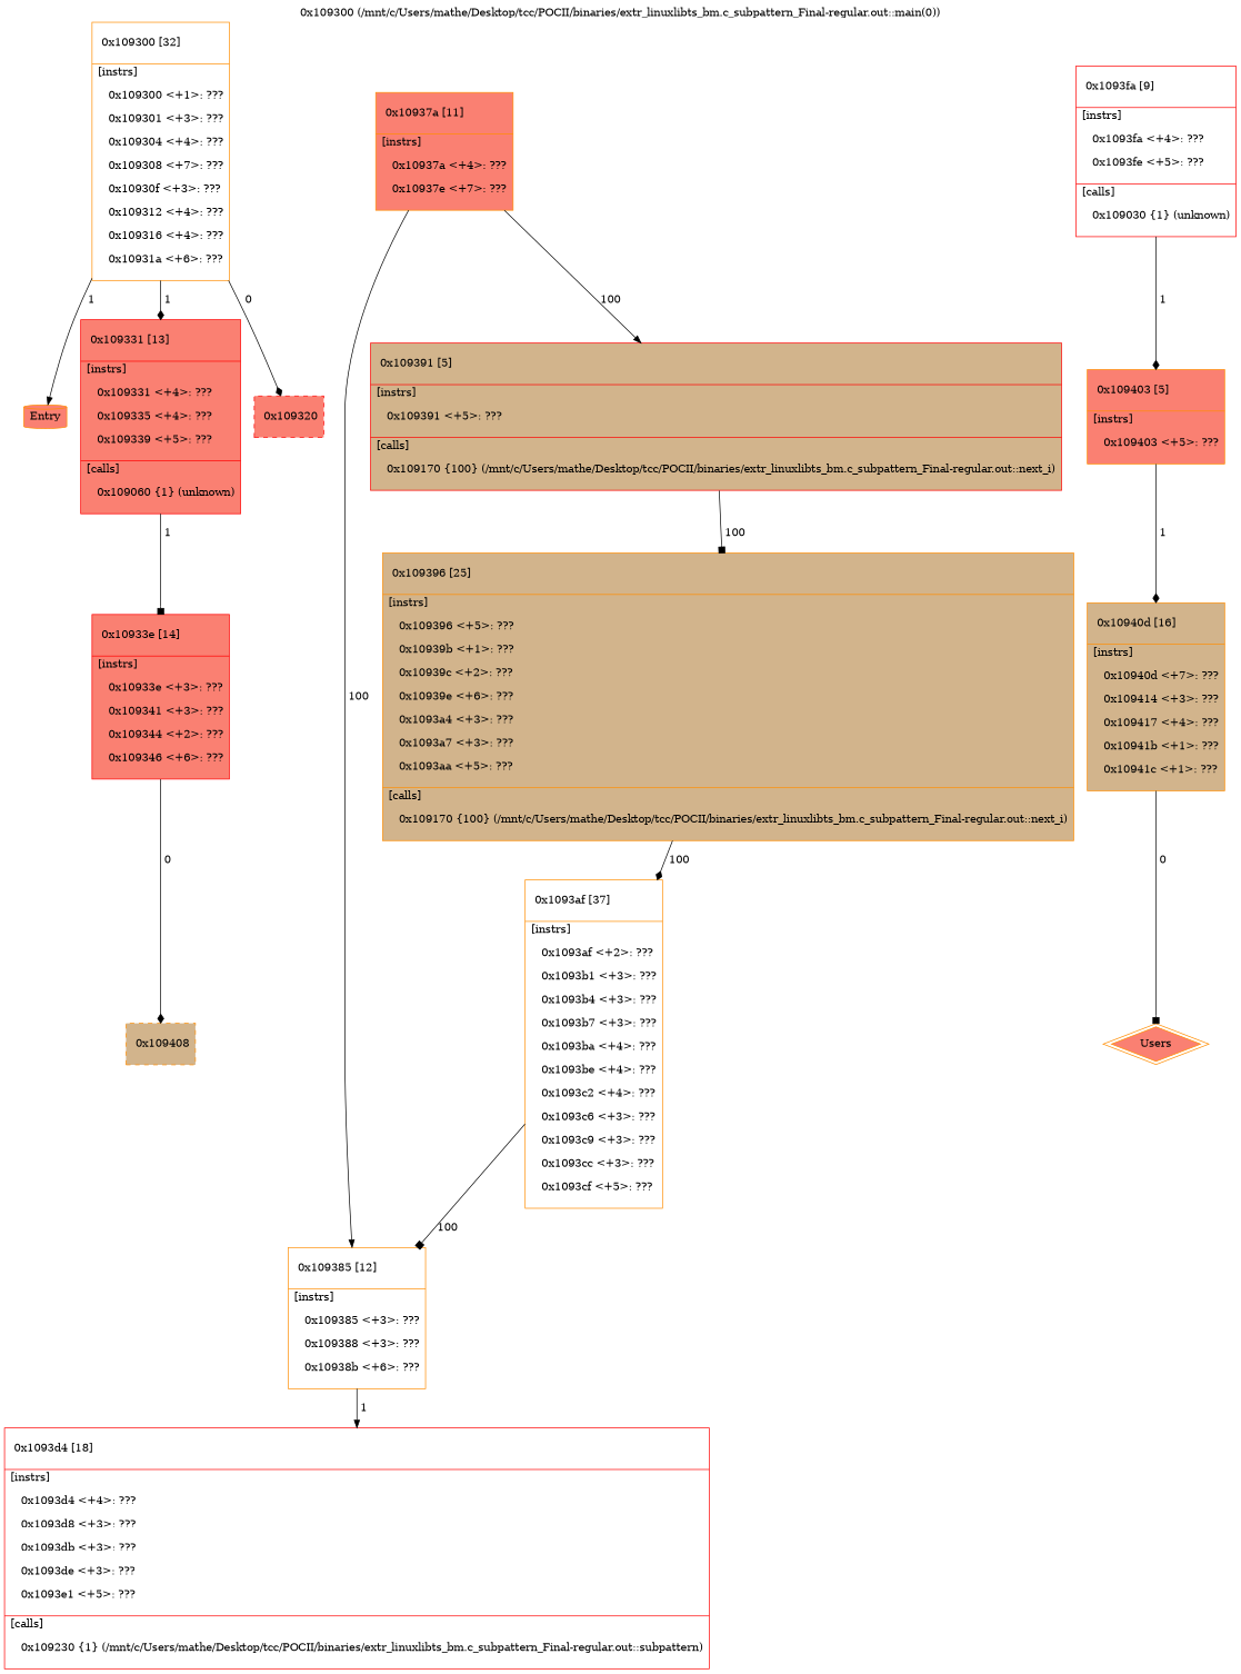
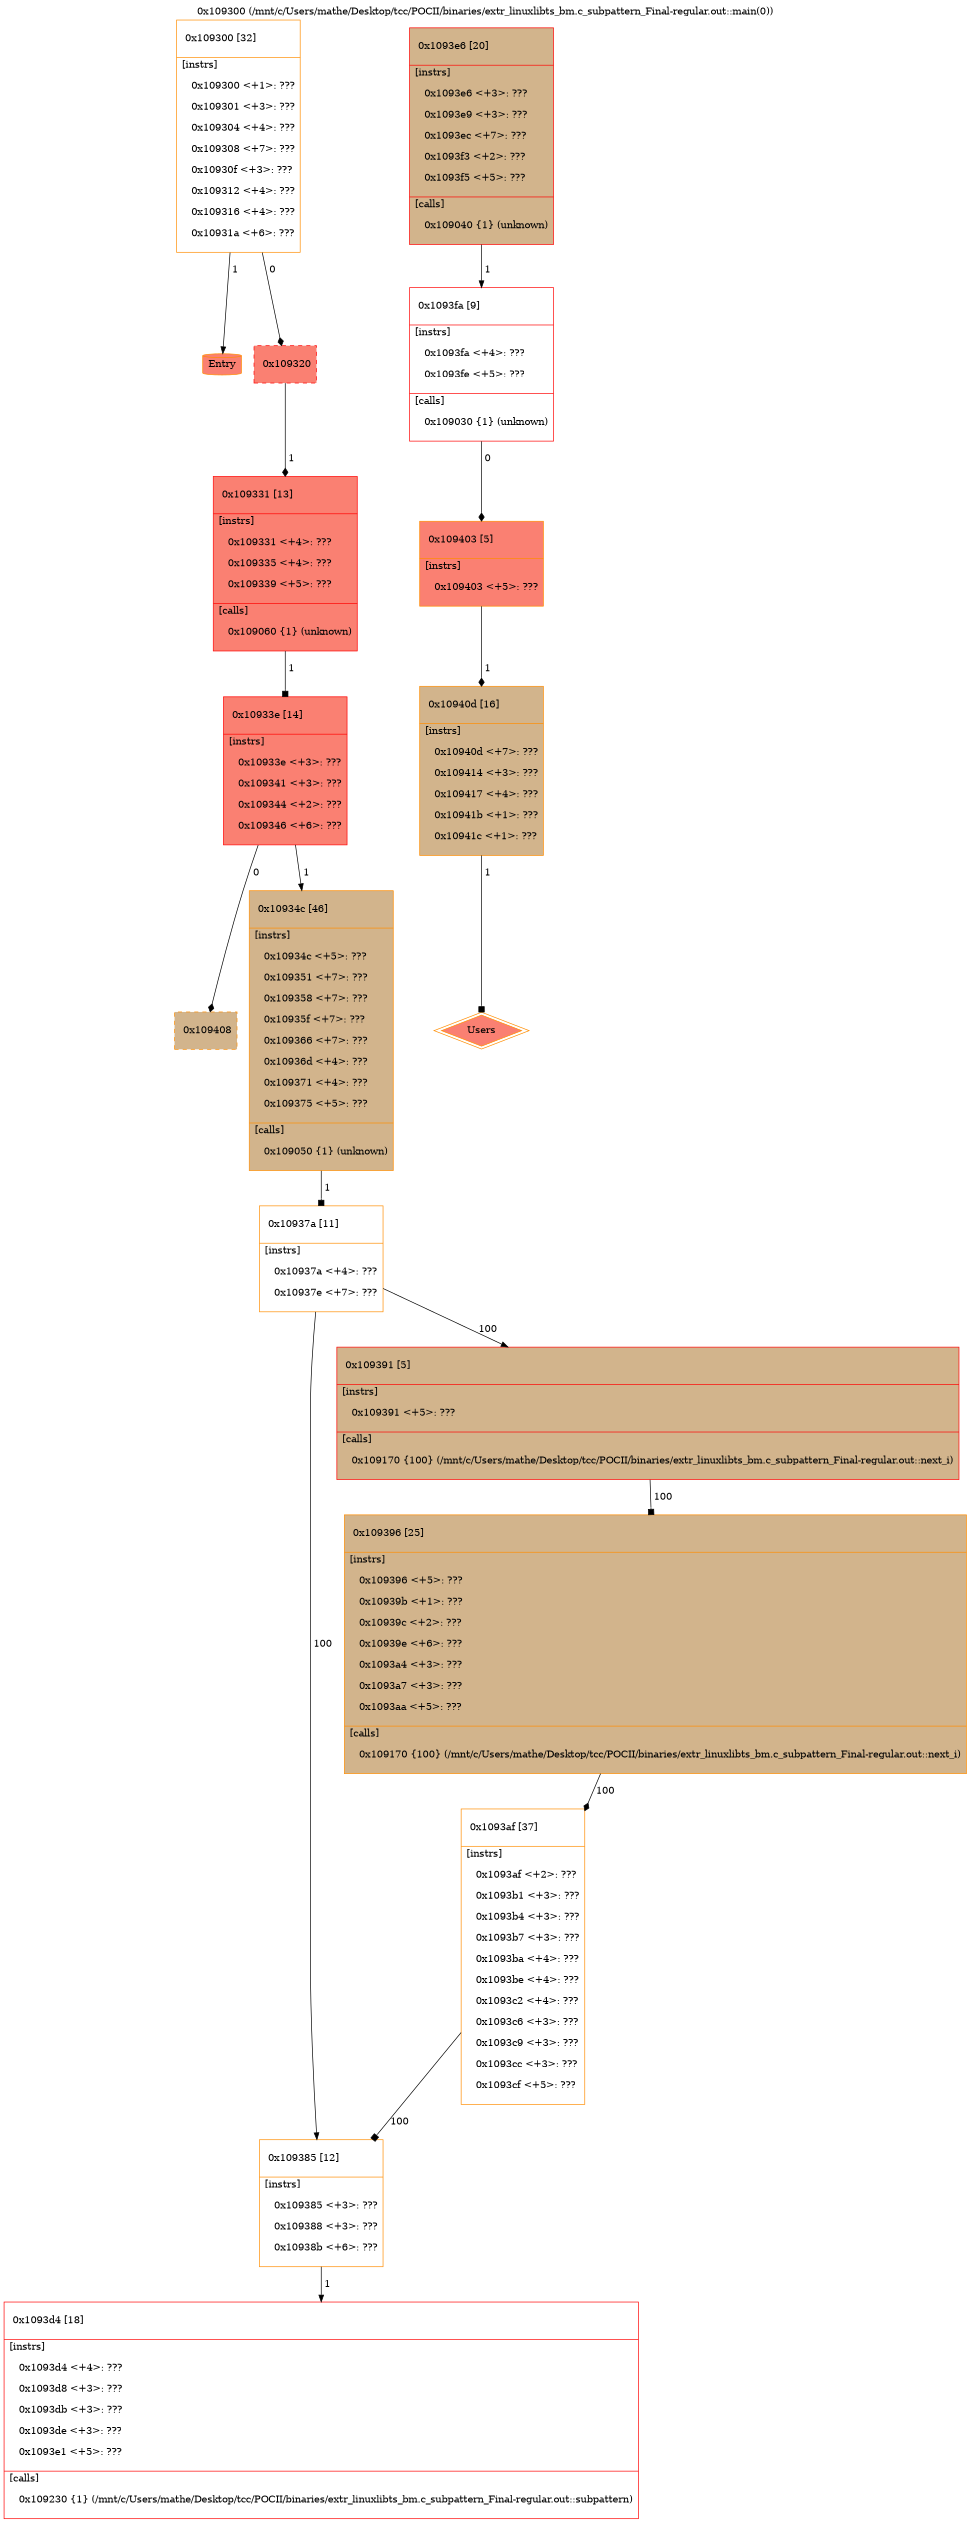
  digraph {
    label="0x109300 (/mnt/c/Users/mathe/Desktop/tcc/POCII/binaries/extr_linuxlibts_bm.c_subpattern_Final-regular.out::main(0))"
    labelloc=t
    node [color=darkorange fillcolor=salmon shape=record style=filled]
    edge [arrowhead=normal]
    Entry [height=0.3 shape=cylinder width=0.3]
    n2 [fillcolor=white label="{\n     0x109300 [32]\l\n     | [instrs]\l\n     &nbsp;&nbsp;0x109300 \<+1\>: ???\l\n     &nbsp;&nbsp;0x109301 \<+3\>: ???\l\n     &nbsp;&nbsp;0x109304 \<+4\>: ???\l\n     &nbsp;&nbsp;0x109308 \<+7\>: ???\l\n     &nbsp;&nbsp;0x10930f \<+3\>: ???\l\n     &nbsp;&nbsp;0x109312 \<+4\>: ???\l\n     &nbsp;&nbsp;0x109316 \<+4\>: ???\l\n     &nbsp;&nbsp;0x10931a \<+6\>: ???\l\n  }"]
    n3 [color=red label="{\n     0x109331 [13]\l\n     | [instrs]\l\n     &nbsp;&nbsp;0x109331 \<+4\>: ???\l\n     &nbsp;&nbsp;0x109335 \<+4\>: ???\l\n     &nbsp;&nbsp;0x109339 \<+5\>: ???\l\n     | [calls]\l\n     &nbsp;&nbsp;0x109060 \{1\} (unknown)\l\n  }"]
    n4 [color=red label="{\n     0x109320\l\n  }" style="dashed,filled"]
    n5 [color=red label="{\n     0x10933e [14]\l\n     | [instrs]\l\n     &nbsp;&nbsp;0x10933e \<+3\>: ???\l\n     &nbsp;&nbsp;0x109341 \<+3\>: ???\l\n     &nbsp;&nbsp;0x109344 \<+2\>: ???\l\n     &nbsp;&nbsp;0x109346 \<+6\>: ???\l\n  }"]
    n6 [fillcolor=tan label="{\n     0x109408\l\n  }" style="dashed,filled"]
-   n8 [label="{\n     0x10937a [11]\l\n     | [instrs]\l\n     &nbsp;&nbsp;0x10937a \<+4\>: ???\l\n     &nbsp;&nbsp;0x10937e \<+7\>: ???\l\n  }"]
+   n7 [fillcolor=tan label="{\n     0x10934c [46]\l\n     | [instrs]\l\n     &nbsp;&nbsp;0x10934c \<+5\>: ???\l\n     &nbsp;&nbsp;0x109351 \<+7\>: ???\l\n     &nbsp;&nbsp;0x109358 \<+7\>: ???\l\n     &nbsp;&nbsp;0x10935f \<+7\>: ???\l\n     &nbsp;&nbsp;0x109366 \<+7\>: ???\l\n     &nbsp;&nbsp;0x10936d \<+4\>: ???\l\n     &nbsp;&nbsp;0x109371 \<+4\>: ???\l\n     &nbsp;&nbsp;0x109375 \<+5\>: ???\l\n     | [calls]\l\n     &nbsp;&nbsp;0x109050 \{1\} (unknown)\l\n  }"]
+   n8 [fillcolor=white label="{\n     0x10937a [11]\l\n     | [instrs]\l\n     &nbsp;&nbsp;0x10937a \<+4\>: ???\l\n     &nbsp;&nbsp;0x10937e \<+7\>: ???\l\n  }"]
    n9 [fillcolor=white label="{\n     0x109385 [12]\l\n     | [instrs]\l\n     &nbsp;&nbsp;0x109385 \<+3\>: ???\l\n     &nbsp;&nbsp;0x109388 \<+3\>: ???\l\n     &nbsp;&nbsp;0x10938b \<+6\>: ???\l\n  }"]
    n10 [color=red fillcolor=tan label="{\n     0x109391 [5]\l\n     | [instrs]\l\n     &nbsp;&nbsp;0x109391 \<+5\>: ???\l\n     | [calls]\l\n     &nbsp;&nbsp;0x109170 \{100\} (/mnt/c/Users/mathe/Desktop/tcc/POCII/binaries/extr_linuxlibts_bm.c_subpattern_Final-regular.out::next_i)\l\n  }"]
    n11 [height=0.3 label=Users peripheries=2 shape=diamond width=0.3]
    n12 [color=red fillcolor=white label="{\n     0x1093d4 [18]\l\n     | [instrs]\l\n     &nbsp;&nbsp;0x1093d4 \<+4\>: ???\l\n     &nbsp;&nbsp;0x1093d8 \<+3\>: ???\l\n     &nbsp;&nbsp;0x1093db \<+3\>: ???\l\n     &nbsp;&nbsp;0x1093de \<+3\>: ???\l\n     &nbsp;&nbsp;0x1093e1 \<+5\>: ???\l\n     | [calls]\l\n     &nbsp;&nbsp;0x109230 \{1\} (/mnt/c/Users/mathe/Desktop/tcc/POCII/binaries/extr_linuxlibts_bm.c_subpattern_Final-regular.out::subpattern)\l\n  }"]
    n13 [fillcolor=tan label="{\n     0x109396 [25]\l\n     | [instrs]\l\n     &nbsp;&nbsp;0x109396 \<+5\>: ???\l\n     &nbsp;&nbsp;0x10939b \<+1\>: ???\l\n     &nbsp;&nbsp;0x10939c \<+2\>: ???\l\n     &nbsp;&nbsp;0x10939e \<+6\>: ???\l\n     &nbsp;&nbsp;0x1093a4 \<+3\>: ???\l\n     &nbsp;&nbsp;0x1093a7 \<+3\>: ???\l\n     &nbsp;&nbsp;0x1093aa \<+5\>: ???\l\n     | [calls]\l\n     &nbsp;&nbsp;0x109170 \{100\} (/mnt/c/Users/mathe/Desktop/tcc/POCII/binaries/extr_linuxlibts_bm.c_subpattern_Final-regular.out::next_i)\l\n  }"]
+   n14 [color=red fillcolor=tan label="{\n     0x1093e6 [20]\l\n     | [instrs]\l\n     &nbsp;&nbsp;0x1093e6 \<+3\>: ???\l\n     &nbsp;&nbsp;0x1093e9 \<+3\>: ???\l\n     &nbsp;&nbsp;0x1093ec \<+7\>: ???\l\n     &nbsp;&nbsp;0x1093f3 \<+2\>: ???\l\n     &nbsp;&nbsp;0x1093f5 \<+5\>: ???\l\n     | [calls]\l\n     &nbsp;&nbsp;0x109040 \{1\} (unknown)\l\n  }"]
    n15 [color=red fillcolor=white label="{\n     0x1093fa [9]\l\n     | [instrs]\l\n     &nbsp;&nbsp;0x1093fa \<+4\>: ???\l\n     &nbsp;&nbsp;0x1093fe \<+5\>: ???\l\n     | [calls]\l\n     &nbsp;&nbsp;0x109030 \{1\} (unknown)\l\n  }"]
    n16 [fillcolor=white label="{\n     0x1093af [37]\l\n     | [instrs]\l\n     &nbsp;&nbsp;0x1093af \<+2\>: ???\l\n     &nbsp;&nbsp;0x1093b1 \<+3\>: ???\l\n     &nbsp;&nbsp;0x1093b4 \<+3\>: ???\l\n     &nbsp;&nbsp;0x1093b7 \<+3\>: ???\l\n     &nbsp;&nbsp;0x1093ba \<+4\>: ???\l\n     &nbsp;&nbsp;0x1093be \<+4\>: ???\l\n     &nbsp;&nbsp;0x1093c2 \<+4\>: ???\l\n     &nbsp;&nbsp;0x1093c6 \<+3\>: ???\l\n     &nbsp;&nbsp;0x1093c9 \<+3\>: ???\l\n     &nbsp;&nbsp;0x1093cc \<+3\>: ???\l\n     &nbsp;&nbsp;0x1093cf \<+5\>: ???\l\n  }"]
    n17 [label="{\n     0x109403 [5]\l\n     | [instrs]\l\n     &nbsp;&nbsp;0x109403 \<+5\>: ???\l\n  }"]
    n18 [fillcolor=tan label="{\n     0x10940d [16]\l\n     | [instrs]\l\n     &nbsp;&nbsp;0x10940d \<+7\>: ???\l\n     &nbsp;&nbsp;0x109414 \<+3\>: ???\l\n     &nbsp;&nbsp;0x109417 \<+4\>: ???\l\n     &nbsp;&nbsp;0x10941b \<+1\>: ???\l\n     &nbsp;&nbsp;0x10941c \<+1\>: ???\l\n  }"]
    n2 -> Entry [label=" 1"]
-   n2 -> n3 [arrowhead=diamond label=" 1"]
+   n4 -> n3 [arrowhead=diamond label=" 1"]
    n2 -> n4 [arrowhead=diamond label=" 0"]
    n3 -> n5 [arrowhead=box label=" 1"]
    n5 -> n6 [arrowhead=diamond label=" 0"]
+   n5 -> n7 [label=" 1"]
+   n7 -> n8 [arrowhead=box label=" 1"]
    n8 -> n9 [label=" 100"]
    n8 -> n10 [label=" 100"]
    n9 -> n12 [label=" 1"]
    n10 -> n13 [arrowhead=box label=" 100"]
    n13 -> n16 [arrowhead=diamond label=" 100"]
-   n15 -> n17 [arrowhead=diamond label=" 1"]
+   n14 -> n15 [label=" 1"]
+   n15 -> n17 [arrowhead=diamond label=" 0"]
    n16 -> n9 [arrowhead=box label=" 100"]
    n17 -> n18 [arrowhead=diamond label=" 1"]
-   n18 -> n11 [arrowhead=box label=" 0"]
+   n18 -> n11 [arrowhead=box label=" 1"]
  }
